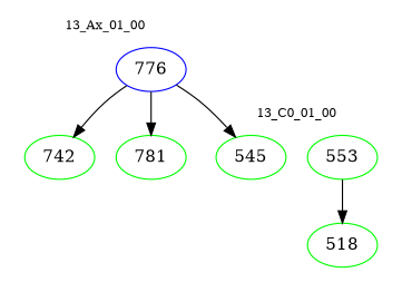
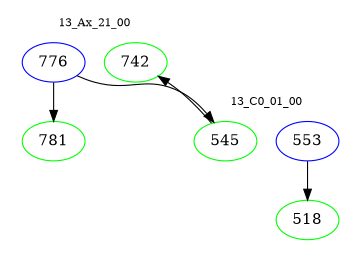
  digraph {
    node [color=green]
    edge [color=black]
    n1 [color=blue label=776]
    n2 [label=742]
    n3 [label=781]
-   n4 [label=553]
+   n4 [color=blue label=553]
    n5 [label=545]
    n6 [label=518]
    subgraph cluster_1 {
      color=white
      fontsize=10
-     label="13_Ax_01_00"
+     label="13_Ax_21_00"
      n1
      n2
      n3
    }
    subgraph cluster_2 {
      color=white
      fontsize=10
      label="13_C0_01_00"
      n4
      n5
      n6
    }
-   n1 -> n2
+   n5 -> n2
    n1 -> n3
    n1 -> n5
    n4 -> n6
  }
